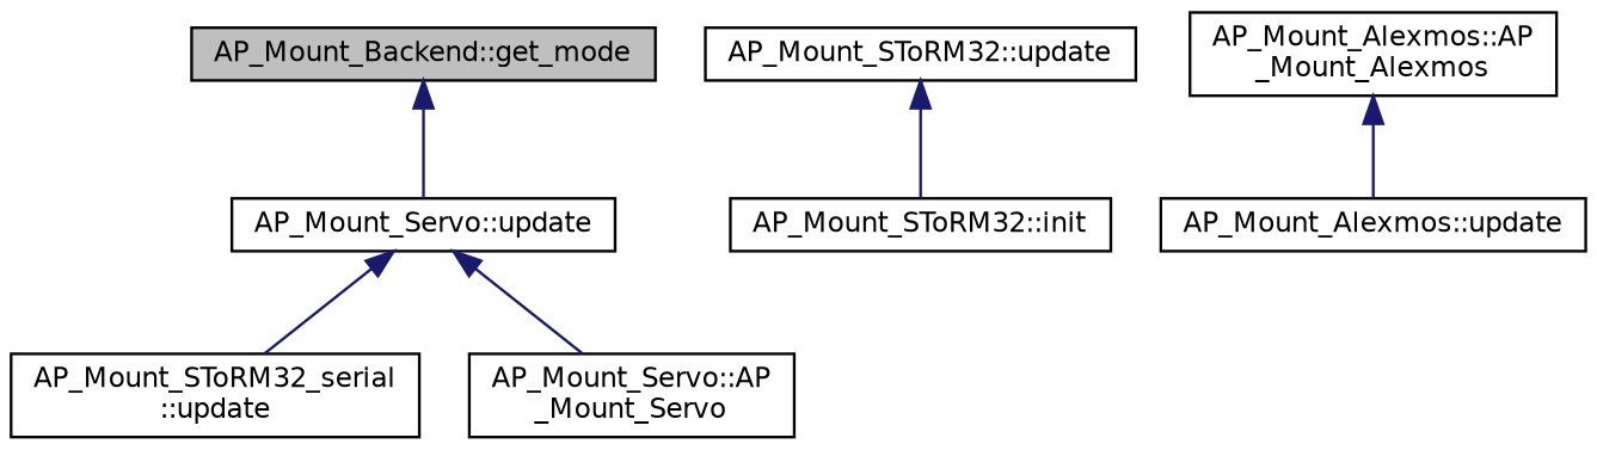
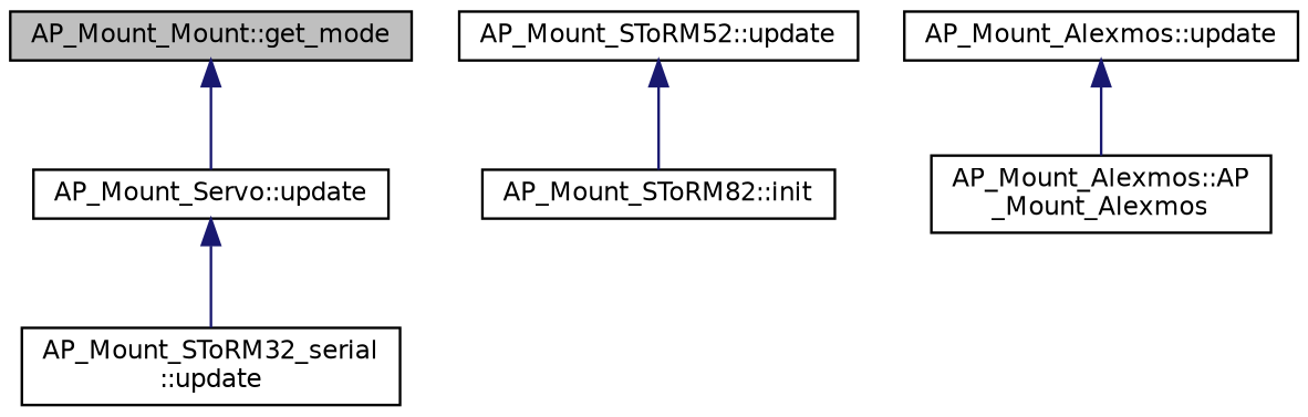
  digraph {
    rankdir=TB
    node [color=black fillcolor=white fontname=Helvetica fontsize=10 shape=record style=filled]
    edge [color=midnightblue dir=back fontname=Helvetica fontsize=10 labelfontname=Helvetica labelfontsize=10 style=solid]
-   n1 [fillcolor=grey75 fontcolor=black height=0.2 label="AP_Mount_Backend::get_mode" width=0.4]
+   n1 [fillcolor=grey75 fontcolor=black height=0.2 label="AP_Mount_Mount::get_mode" width=0.4]
    n2 [height=0.2 label="AP_Mount_Servo::update" width=0.4]
    n3 [height=0.2 label="AP_Mount_SToRM32_serial\l::update" width=0.4]
-   n4 [height=0.2 label="AP_Mount_SToRM32::update" width=0.4]
-   n5 [height=0.2 label="AP_Mount_SToRM32::init" width=0.4]
-   n6 [height=0.2 label="AP_Mount_Servo::AP\l_Mount_Servo" width=0.4]
+   n4 [height=0.2 label="AP_Mount_SToRM52::update" width=0.4]
+   n5 [height=0.2 label="AP_Mount_SToRM82::init" width=0.4]
    n7 [height=0.2 label="AP_Mount_Alexmos::update" width=0.4]
    n8 [height=0.2 label="AP_Mount_Alexmos::AP\l_Mount_Alexmos" width=0.4]
    n1 -> n2
    n2 -> n3
-   n2 -> n6
    n4 -> n5
-   n8 -> n7
+   n7 -> n8
  }
